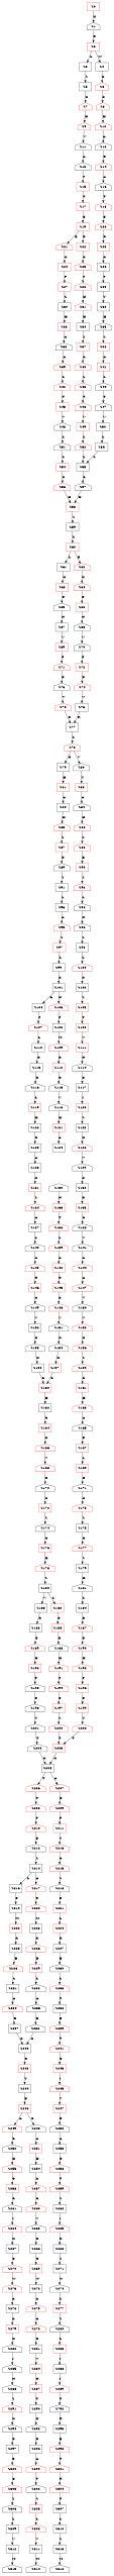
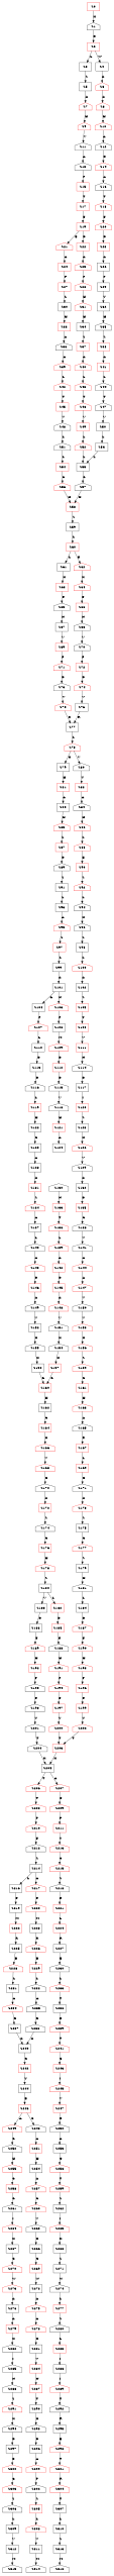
  strict digraph {
    node [color=red shape=house]
    S0 [shape=box]
    S1 [color=black]
    S2 [shape=box]
    S3 [color=black shape=box]
    S4 [color=black shape=box]
    S5 [color=black shape=box]
    S6
    S7
    S8
    S9
    S10
    S11 [color=black]
    S12 [color=black]
    S13 [color=black]
    S14
    S15 [shape=box]
    S16 [color=black]
    S17 [shape=box]
    S18
    S19 [shape=box]
    S20
    S21
    S22 [shape=box]
    S23 [shape=box]
    S24 [shape=box]
    S25
    S26 [color=black shape=box]
    S27 [shape=box]
    S28
    S29 [color=black shape=box]
    S30 [color=black shape=box]
    S31
    S32 [color=black shape=box]
    S33 [shape=box]
    S34 [color=black shape=box]
    S35 [color=black]
    S36 [color=black]
    S37 [shape=box]
    S38 [shape=box]
    S39
    S40
    S41 [shape=box]
    S42
    S43
    S44 [color=black]
    S45 [shape=box]
    S46
    S47 [color=black]
    S48 [color=black]
    S49 [shape=box]
    S50 [color=black shape=box]
    S51 [color=black]
    S52
    S53 [color=black shape=box]
    S54 [shape=box]
    S55 [color=black shape=box]
    S56
    S57 [color=black]
    S58 [shape=box]
    S59 [color=black shape=box]
    S60 [shape=box]
    S61 [color=black shape=box]
    S62
    S63 [shape=box]
    S64
    S65 [color=black]
    S66 [shape=box]
    S67 [color=black shape=box]
    S68 [color=black]
    S69 [shape=box]
    S70 [color=black]
    S71
    S72 [shape=box]
    S73 [color=black]
    S74
    S75
    S76 [color=black shape=box]
    S77 [color=black shape=box]
    S78
    S79 [color=black shape=box]
    S80 [color=black]
    S81 [shape=box]
    S82 [shape=box]
    S83 [color=black shape=box]
    S84 [color=black]
    S85
    S86
    S87 [shape=box]
    S88
    S89 [color=black]
    S90 [shape=box]
    S91 [color=black shape=box]
    S92
    S93 [color=black shape=box]
    S94 [color=black]
    S95
    S96 [color=black]
    S97 [shape=box]
    S98 [color=black shape=box]
    S99 [color=black shape=box]
    S100
    S101 [color=black shape=box]
    S102 [color=black shape=box]
    S103
    S104 [color=black shape=box]
    S105 [shape=box]
    S106 [color=black shape=box]
    S107
    S108 [shape=box]
    S109
    S110 [color=black shape=box]
    S111 [shape=box]
    S112 [shape=box]
    S113 [color=black shape=box]
    S114 [color=black]
    S115 [color=black]
    S116 [color=black]
    S117 [color=black shape=box]
    S118 [color=black]
    S119 [shape=box]
    S120 [shape=box]
    S121 [shape=box]
    S122 [color=black shape=box]
    S123 [color=black shape=box]
    S124 [color=black shape=box]
    S125 [color=black shape=box]
    S126
    S128 [color=black shape=box]
    S129 [color=black]
    S131 [shape=box]
    S132 [color=black shape=box]
    S130 [color=black]
    S133 [shape=box]
    S134
    S135 [shape=box]
    S136
    S137 [color=black shape=box]
    S138 [color=black]
    S139
    S140 [color=black]
    S141 [color=black]
    S142 [shape=box]
    S143
    S144
    S145 [shape=box]
    S146 [shape=box]
    S147
    S148
    S149 [color=black]
    S150 [color=black]
    S151 [color=black]
    S152 [color=black shape=box]
    S153
    S154 [color=black]
    S155 [color=black]
    S156
    S157 [shape=box]
    S158 [color=black shape=box]
    S159
    S160 [shape=box]
    S161 [shape=box]
    S162 [color=black shape=box]
    S163
    S164 [shape=box]
    S165 [color=black]
    S166
    S167 [shape=box]
    S168
    S169 [shape=box]
    S170 [color=black]
    S171 [color=black]
    S172 [shape=box]
    S173
    S174 [color=black]
    S175 [color=black shape=box]
    S176 [shape=box]
    S177
    S178
    S179 [color=black shape=box]
    S180 [color=black shape=box]
    S181 [color=black]
    S182 [shape=box]
    S183 [color=black shape=box]
    S184 [color=black shape=box]
    S185 [shape=box]
    S186 [color=black shape=box]
    S187
    S188 [color=black]
    S189
    S190
    S191
    S192 [shape=box]
    S193
    S194
    S195 [color=black]
    S196 [shape=box]
    S197 [shape=box]
    S198 [color=black]
    S199 [shape=box]
    S200
    S201 [color=black]
    S202
    S203 [shape=box]
    S204 [color=black]
    S205 [color=black shape=box]
    S206
    S207
    S208
    S209
    S210
    S211 [shape=box]
    S212 [color=black]
    S213
    S214 [color=black shape=box]
    S215
    S216 [color=black shape=box]
    S217
    S218 [color=black]
    S219 [color=black shape=box]
    S220
    S221 [shape=box]
    S222 [shape=box]
    S223 [color=black shape=box]
    S224 [shape=box]
    S225 [color=black shape=box]
    S226
    S227 [color=black shape=box]
    S228
    S229 [shape=box]
    S230 [color=black]
    S231 [color=black shape=box]
    S232 [color=black]
    S233
    S234
    S235 [color=black]
    S236 [color=black shape=box]
    S237 [color=black shape=box]
    S238 [color=black]
    S239
    S240 [color=black shape=box]
    S241
    S242 [shape=box]
    S243 [shape=box]
    S244 [color=black shape=box]
    S245
    S246 [shape=box]
    S247 [shape=box]
    S248 [color=black]
    S249
    S250 [color=black]
    S251 [shape=box]
    S252 [color=black]
    S253 [color=black shape=box]
    S254 [color=black shape=box]
    S255
    S256
    S257
    S258 [shape=box]
    S259
    S260
    S261 [color=black]
    S262 [color=black shape=box]
    S263 [color=black]
    S264
    S265
    S266 [color=black shape=box]
    S267 [color=black shape=box]
    S268 [color=black shape=box]
    S269 [shape=box]
    S270
    S271 [color=black shape=box]
    S272 [color=black shape=box]
    S273
    S274 [color=black]
    S275
    S276 [color=black shape=box]
    S277 [shape=box]
    S278
    S279 [shape=box]
    S280 [color=black]
    S281 [color=black shape=box]
    S282 [color=black]
    S283 [shape=box]
    S284 [shape=box]
    S285 [color=black]
    S286 [color=black shape=box]
    S287 [shape=box]
    S288 [color=black]
    S289
    S290 [color=black shape=box]
    S291
-   S292 [color=black label=S792]
+   S292 [color=black]
    S293 [color=black]
    S294 [color=black]
    S295 [color=black shape=box]
    S296 [color=black shape=box]
    S297 [color=black shape=box]
    S298
    S299
    S300
    S301
    S302 [color=black]
    S303
    S304
    S305 [shape=box]
    S306 [color=black]
    S307 [color=black shape=box]
    S308
    S309 [color=black shape=box]
    S310 [color=black shape=box]
    S311 [color=black shape=box]
    S312 [color=black shape=box]
    S313 [color=black shape=box]
    S314 [color=black]
    S315 [color=black]
    S316 [color=black]
    S0 -> S1 [label=K]
    S1 -> S2 [label=D]
    S2 -> S3 [label=L]
    S2 -> S4 [label=W]
    S3 -> S5 [label=S]
    S4 -> S6 [label=A]
    S5 -> S7 [label=A]
    S6 -> S8 [label=A]
    S7 -> S9 [label=H]
    S8 -> S10 [label=H]
    S9 -> S11 [label=V]
    S10 -> S12 [label=A]
    S11 -> S13 [label=A]
    S12 -> S14 [label=D]
    S13 -> S15 [label=P]
    S14 -> S16 [label=A]
    S15 -> S17 [label=T]
    S16 -> S18 [label=T]
    S17 -> S19 [label=F]
    S18 -> S20 [label=F]
    S19 -> S21 [label=E]
    S19 -> S22 [label=D]
    S20 -> S23 [label=D]
    S21 -> S24 [label=A]
    S22 -> S25 [label=A]
    S23 -> S26 [label=A]
    S24 -> S27 [label=P]
    S25 -> S28 [label=P]
    S26 -> S29 [label=P]
    S27 -> S30 [label=L]
    S28 -> S31 [label=H]
    S29 -> S32 [label=Y]
    S30 -> S33 [label=H]
    S31 -> S34 [label=H]
    S32 -> S35 [label=H]
    S33 -> S36 [label=A]
    S34 -> S37 [label=S]
    S35 -> S38 [label=S]
    S36 -> S39 [label=A]
    S37 -> S40 [label=A]
    S38 -> S41 [label=A]
    S39 -> S42 [label=L]
    S40 -> S43 [label=L]
    S41 -> S44 [label=L]
    S42 -> S45 [label=T]
    S43 -> S46 [label=T]
    S44 -> S47 [label=T]
    S45 -> S48 [label=V]
    S46 -> S49 [label=V]
    S47 -> S50 [label=V]
    S48 -> S51 [label=L]
    S49 -> S52 [label=L]
    S50 -> S53 [label=L]
    S51 -> S54 [label=L]
    S52 -> S55 [label=L]
    S53 -> S55 [label=L]
    S54 -> S56 [label=C]
    S55 -> S57 [label=C]
    S56 -> S58 [label=H]
    S57 -> S58 [label=H]
    S58 -> S59 [label=S]
    S59 -> S60 [label=L]
    S60 -> S61 [label=L]
    S60 -> S62 [label=F]
    S61 -> S63 [label=K]
    S62 -> S64 [label=K]
    S63 -> S65 [label=F]
    S64 -> S66 [label=F]
    S65 -> S67 [label=N]
    S66 -> S68 [label=N]
    S67 -> S69 [label=V]
    S68 -> S70 [label=V]
    S69 -> S71 [label=P]
    S70 -> S72 [label=P]
    S71 -> S73 [label=D]
    S72 -> S74 [label=D]
    S73 -> S75 [label=V]
    S74 -> S76 [label=V]
    S75 -> S77 [label=R]
    S76 -> S77 [label=R]
    S77 -> S78 [label=L]
    S78 -> S79 [label=K]
    S78 -> S80 [label=V]
    S79 -> S81 [label=H]
    S80 -> S82 [label=Y]
    S81 -> S83 [label=A]
    S82 -> S84 [label=A]
    S83 -> S85 [label=H]
    S84 -> S86 [label=H]
    S85 -> S87 [label=L]
    S86 -> S88 [label=L]
    S87 -> S89 [label=D]
    S88 -> S90 [label=E]
    S89 -> S91 [label=S]
    S90 -> S92 [label=S]
    S91 -> S93 [label=L]
    S92 -> S94 [label=L]
    S93 -> S95 [label=A]
    S94 -> S96 [label=K]
    S95 -> S97 [label=S]
    S96 -> S98 [label=S]
    S97 -> S99 [label=L]
    S98 -> S100 [label=L]
    S99 -> S101 [label=A]
    S100 -> S102 [label=A]
    S101 -> S103 [label=N]
    S101 -> S104 [label=G]
    S102 -> S105 [label=S]
    S103 -> S106 [label=P]
    S104 -> S107 [label=P]
    S105 -> S108 [label=T]
    S106 -> S109 [label=M]
    S107 -> S110 [label=L]
    S108 -> S111 [label=V]
    S109 -> S112 [label=D]
    S110 -> S113 [label=D]
    S111 -> S114 [label=N]
    S112 -> S115 [label=D]
    S113 -> S116 [label=D]
    S114 -> S117 [label=D]
    S115 -> S118 [label=V]
    S116 -> S119 [label=L]
    S117 -> S120 [label=I]
    S118 -> S121 [label=H]
    S119 -> S122 [label=H]
    S120 -> S123 [label=S]
    S121 -> S124 [label=A]
    S122 -> S125 [label=G]
    S123 -> S126 [label=K]
    S125 -> S128 [label=A]
    S126 -> S129 [label=V]
    S128 -> S131 [label=A]
    S129 -> S132 [label=A]
    S131 -> S134 [label=S]
    S132 -> S135 [label=D]
    S130 -> S133 [label=N]
    S133 -> S136 [label=T]
    S134 -> S137 [label=A]
    S135 -> S138 [label=G]
    S136 -> S139 [label=L]
    S137 -> S140 [label=L]
    S138 -> S141 [label=V]
    S139 -> S142 [label=A]
    S140 -> S143 [label=A]
    S141 -> S144 [label=A]
    S142 -> S145 [label=D]
    S143 -> S146 [label=D]
    S144 -> S147 [label=A]
    S145 -> S148 [label=A]
    S146 -> S149 [label=A]
    S147 -> S150 [label=V]
    S148 -> S151 [label=V]
    S149 -> S152 [label=V]
    S150 -> S153 [label=V]
    S151 -> S154 [label=K]
    S152 -> S155 [label=K]
    S153 -> S156 [label=K]
    S154 -> S157 [label=K]
    S155 -> S158 [label=K]
    S156 -> S159 [label=S]
    S157 -> S160 [label=G]
    S158 -> S160 [label=G]
    S159 -> S161 [label=G]
    S160 -> S162 [label=H]
    S161 -> S163 [label=H]
    S162 -> S164 [label=G]
    S163 -> S165 [label=A]
    S164 -> S166 [label=K]
    S165 -> S167 [label=R]
    S166 -> S168 [label=V]
    S167 -> S169 [label=L]
    S168 -> S170 [label=Q]
    S169 -> S171 [label=Q]
    S170 -> S172 [label=A]
    S171 -> S173 [label=A]
    S172 -> S174 [label=S]
    S173 -> S175 [label=S]
    S174 -> S176 [label=G]
    S175 -> S177 [label=G]
    S176 -> S178 [label=H]
    S177 -> S179 [label=S]
    S178 -> S180 [label=S]
    S179 -> S181 [label=H]
    S180 -> S182 [label=L]
    S180 -> S183 [label=V]
    S181 -> S184 [label=L]
    S182 -> S185 [label=D]
    S183 -> S186 [label=D]
    S184 -> S187 [label=D]
    S185 -> S188 [label=F]
    S186 -> S189 [label=F]
    S187 -> S190 [label=F]
    S188 -> S191 [label=H]
    S189 -> S192 [label=H]
    S190 -> S193 [label=H]
    S191 -> S194 [label=P]
    S192 -> S195 [label=P]
    S193 -> S196 [label=P]
    S194 -> S197 [label=F]
    S195 -> S198 [label=F]
    S196 -> S199 [label=F]
    S197 -> S200 [label=Y]
    S198 -> S201 [label=Y]
    S199 -> S202 [label=Y]
    S200 -> S203 [label=T]
    S201 -> S204 [label=T]
    S202 -> S203 [label=T]
    S203 -> S205 [label=K]
    S204 -> S205 [label=K]
    S205 -> S206 [label=T]
    S205 -> S207 [label=A]
    S206 -> S208 [label=T]
    S207 -> S209 [label=Q]
    S208 -> S210 [label=P]
    S209 -> S211 [label=P]
    S210 -> S212 [label=F]
    S211 -> S213 [label=Y]
    S212 -> S214 [label=S]
    S213 -> S215 [label=C]
    S214 -> S216 [label=L]
    S214 -> S217 [label=A]
    S215 -> S218 [label=S]
    S216 -> S219 [label=F]
    S217 -> S220 [label=F]
    S218 -> S221 [label=F]
    S219 -> S222 [label=M]
    S220 -> S223 [label=M]
    S221 -> S224 [label=L]
    S222 -> S225 [label=R]
    S223 -> S226 [label=R]
    S224 -> S227 [label=R]
    S225 -> S228 [label=E]
    S226 -> S229 [label=E]
    S227 -> S230 [label=E]
    S228 -> S231 [label=L]
    S229 -> S232 [label=L]
    S230 -> S233 [label=L]
    S231 -> S234 [label=A]
    S232 -> S235 [label=A]
    S233 -> S236 [label=T]
    S234 -> S237 [label=E]
    S235 -> S238 [label=E]
    S236 -> S239 [label=E]
    S237 -> S240 [label=A]
    S238 -> S240 [label=A]
    S239 -> S241 [label=T]
    S240 -> S242 [label=G]
    S241 -> S243 [label=G]
    S242 -> S244 [label=Y]
    S243 -> S245 [label=I]
    S244 -> S246 [label=E]
    S245 -> S247 [label=V]
    S246 -> S248 [label=G]
    S246 -> S249 [label=A]
    S247 -> S250 [label=D]
    S248 -> S251 [label=A]
    S249 -> S252 [label=G]
    S250 -> S253 [label=A]
    S251 -> S254 [label=H]
    S252 -> S255 [label=H]
    S253 -> S256 [label=Q]
    S254 -> S257 [label=A]
    S255 -> S258 [label=G]
    S256 -> S259 [label=T]
    S257 -> S260 [label=G]
    S258 -> S261 [label=G]
    S259 -> S262 [label=S]
    S260 -> S263 [label=V]
    S261 -> S264 [label=I]
    S262 -> S265 [label=I]
    S263 -> S266 [label=K]
    S264 -> S267 [label=K]
    S265 -> S268 [label=K]
    S266 -> S269 [label=G]
    S267 -> S270 [label=G]
    S268 -> S271 [label=S]
    S269 -> S272 [label=W]
    S270 -> S273 [label=W]
    S271 -> S274 [label=W]
    S272 -> S275 [label=A]
    S273 -> S276 [label=A]
    S274 -> S277 [label=L]
    S275 -> S278 [label=A]
    S276 -> S279 [label=A]
    S277 -> S280 [label=S]
    S278 -> S281 [label=K]
    S279 -> S282 [label=K]
    S280 -> S283 [label=L]
    S281 -> S284 [label=V]
    S282 -> S285 [label=I]
    S283 -> S286 [label=I]
    S284 -> S287 [label=N]
    S285 -> S288 [label=N]
    S286 -> S289 [label=I]
    S287 -> S290 [label=T]
    S288 -> S291 [label=S]
    S289 -> S292 [label=T]
    S290 -> S293 [label=K]
    S291 -> S294 [label=K]
    S292 -> S295 [label=R]
    S293 -> S296 [label=D]
    S294 -> S297 [label=D]
    S295 -> S298 [label=E]
    S296 -> S299 [label=A]
    S297 -> S300 [label=E]
    S298 -> S301 [label=T]
    S299 -> S302 [label=P]
    S300 -> S303 [label=G]
    S301 -> S304 [label=R]
    S302 -> S305 [label=S]
    S303 -> S306 [label=S]
    S304 -> S307 [label=T]
    S305 -> S308 [label=L]
    S306 -> S309 [label=L]
    S307 -> S310 [label=L]
    S308 -> S311 [label=V]
    S309 -> S312 [label=V]
    S310 -> S313 [label=S]
    S311 -> S314 [label=M]
    S312 -> S315 [label=M]
    S313 -> S316 [label=M]
  }
